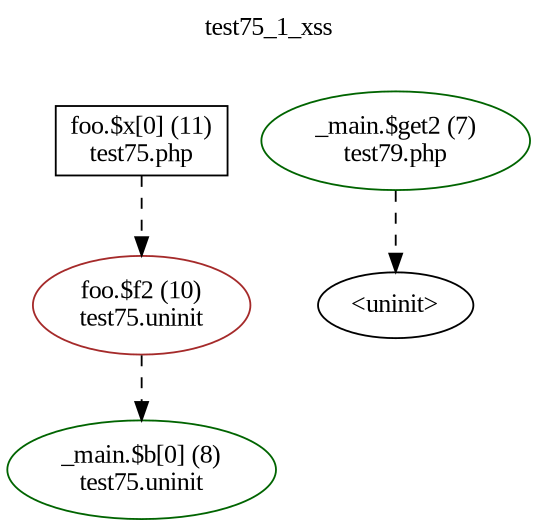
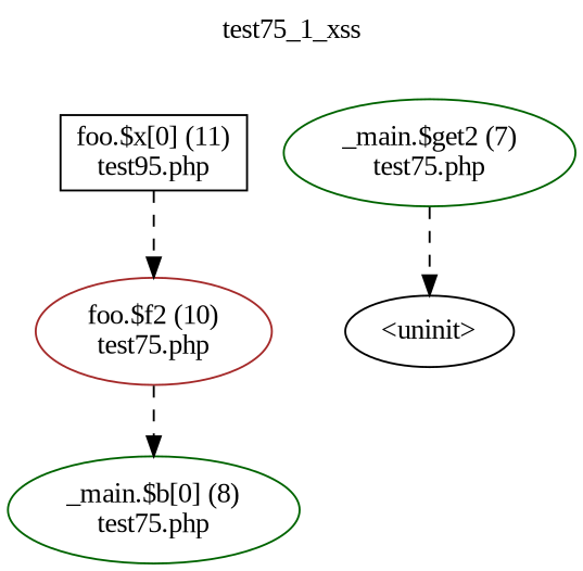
  digraph {
    fontname="Liberation Serif"
    label=test75_1_xss
    labelloc=t
    node [color=black fontname="Liberation Serif" shape=ellipse]
    edge [fontname="Liberation Serif" style=dashed]
-   n1 [label="foo.$x[0] (11)\ntest75.php" shape=box]
-   n2 [color=brown label="foo.$f2 (10)\ntest75.uninit"]
-   n3 [color=darkgreen label="_main.$b[0] (8)\ntest75.uninit"]
-   n4 [color=darkgreen label="_main.$get2 (7)\ntest79.php"]
+   n1 [label="foo.$x[0] (11)\ntest95.php" shape=box]
+   n2 [color=brown label="foo.$f2 (10)\ntest75.php"]
+   n3 [color=darkgreen label="_main.$b[0] (8)\ntest75.php"]
+   n4 [color=darkgreen label="_main.$get2 (7)\ntest75.php"]
    n5 [label="<uninit>"]
    n1 -> n2
    n2 -> n3
    n4 -> n5
  }
